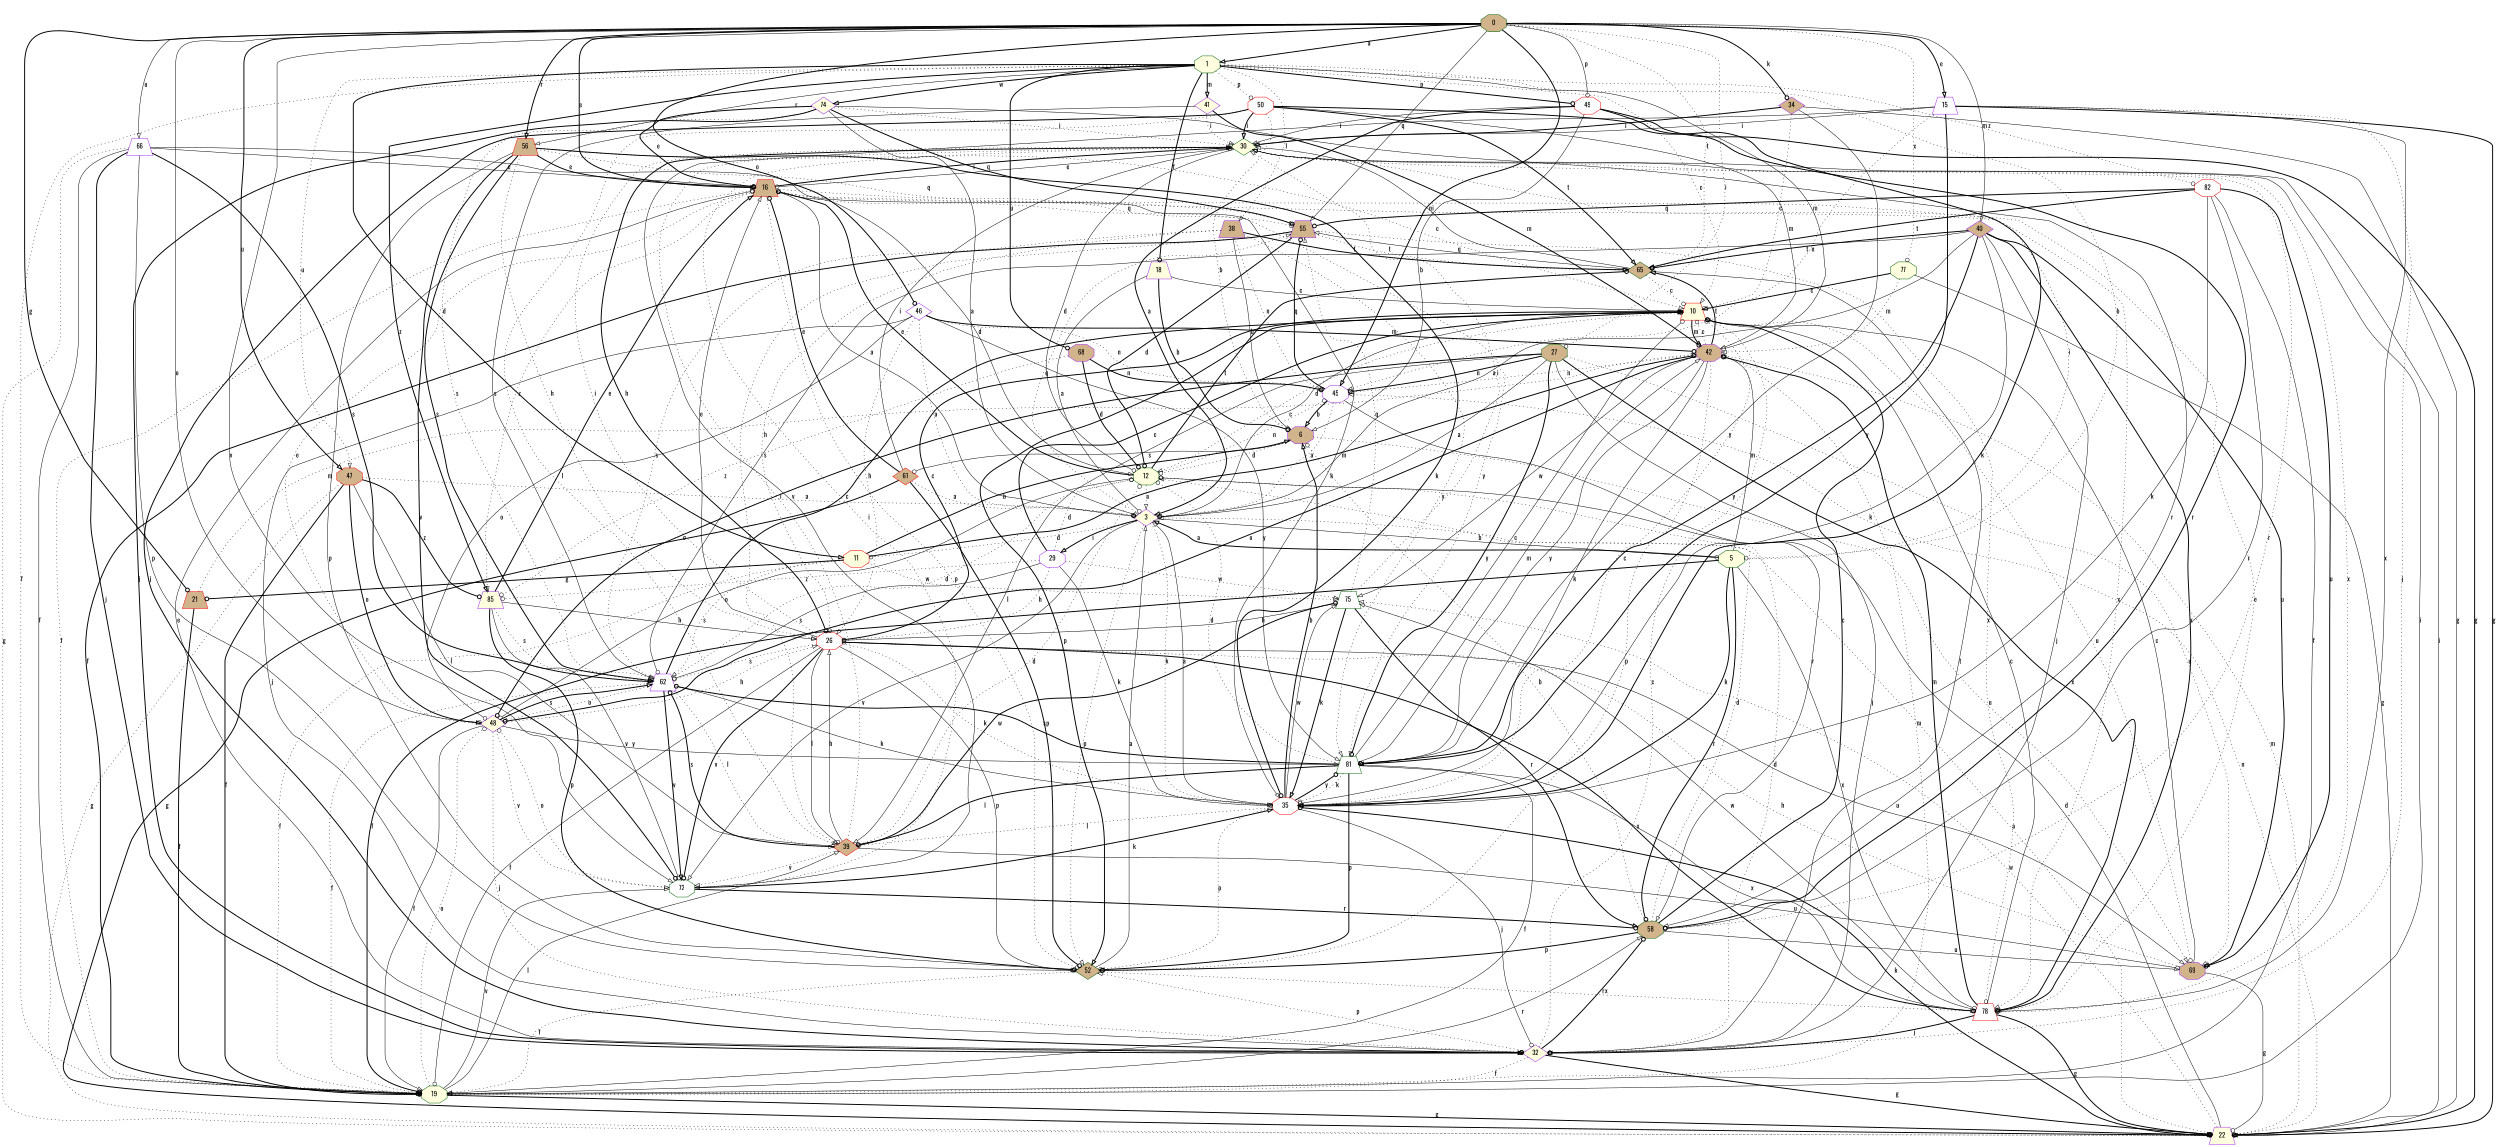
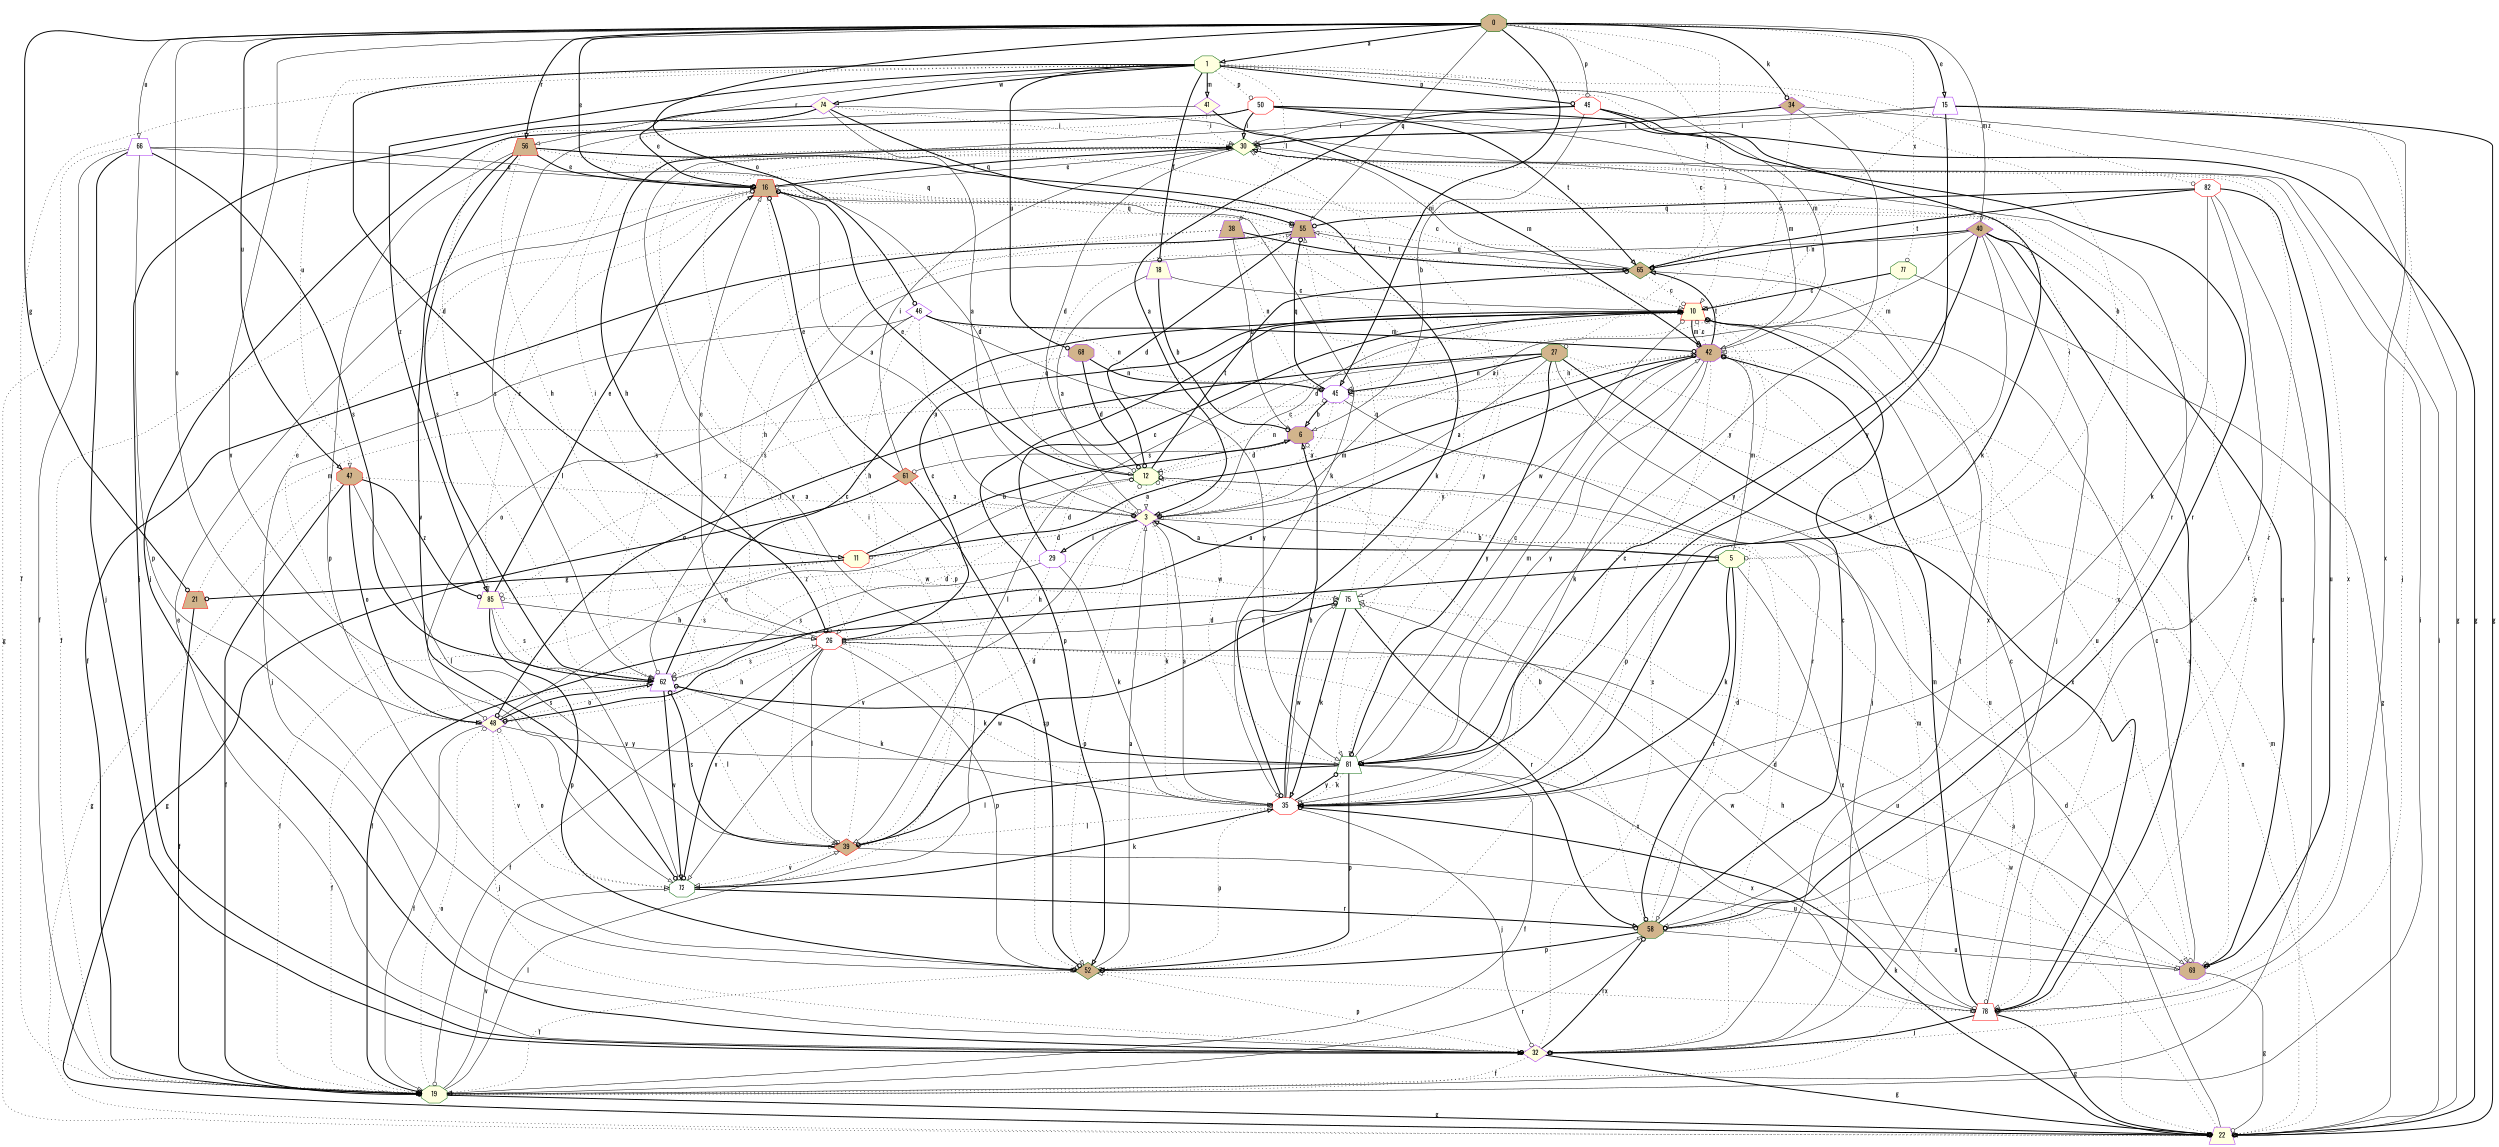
  strict digraph {
    fontname=Oswald
    node [color=purple fillcolor=tan fontname=Oswald shape=octagon style=filled]
    edge [arrowhead=odot fontname=Oswald style=dotted]
    0 [color=darkgreen]
    1 [color=darkgreen fillcolor=lightyellow]
    15 [fillcolor=white shape=trapezium]
    16 [color=red shape=trapezium]
    21 [color=red shape=trapezium]
    27 [color=darkgreen]
    34 [shape=diamond]
    40 [shape=diamond]
    45 [fillcolor=white]
    46 [fillcolor=white shape=diamond]
    48 [fillcolor=lightyellow shape=diamond]
    49 [color=red fillcolor=white]
    55 [shape=trapezium]
    56 [color=red shape=trapezium]
    65 [color=darkgreen shape=diamond]
    66 [fillcolor=white shape=trapezium]
    n17 [color=red label=47]
    72 [color=darkgreen fillcolor=white]
    77 [color=darkgreen fillcolor=lightyellow]
    5 [color=darkgreen fillcolor=lightyellow]
    10 [color=red fillcolor=lightyellow shape=trapezium]
    11 [color=red fillcolor=lightyellow]
    18 [fillcolor=lightyellow shape=trapezium]
    19 [color=darkgreen fillcolor=lightyellow]
    38 [shape=trapezium]
    41 [fillcolor=lightyellow shape=diamond]
    42
    50 [color=red fillcolor=white]
    68
    74 [fillcolor=lightyellow shape=diamond]
    82 [color=red fillcolor=white]
    85 [fillcolor=lightyellow shape=trapezium]
    30 [color=darkgreen fillcolor=lightyellow shape=diamond]
    78 [color=red fillcolor=white shape=trapezium]
    22 [fillcolor=lightyellow shape=trapezium]
    32 [fillcolor=lightyellow shape=diamond]
    81 [color=darkgreen fillcolor=white shape=trapezium]
    3 [fillcolor=lightyellow shape=diamond]
    52 [color=darkgreen shape=diamond]
    12 [color=darkgreen fillcolor=lightyellow]
    69
    39 [color=red shape=diamond]
    35 [color=red fillcolor=white]
    62 [fillcolor=white shape=trapezium]
    58 [color=darkgreen]
    6
    26 [color=red fillcolor=white]
    75 [color=darkgreen fillcolor=white shape=trapezium]
    29 [fillcolor=white]
    61 [color=red shape=diamond]
    0 -> 1 [arrowhead=onormal label=a style=bold]
    0 -> 15 [arrowhead=onormal label=e style=bold]
    0 -> 16 [arrowhead=onormal label=e style=bold]
    0 -> 21 [label=g style=bold]
    0 -> 27 [label=i]
    0 -> 34 [label=k style=bold]
    0 -> 40 [arrowhead=onormal label=m style=solid]
    0 -> 45 [arrowhead=onormal label=n style=bold]
    0 -> 46 [label=o style=bold]
    0 -> 48 [label=o style=solid]
    0 -> 49 [label=p style=solid]
    0 -> 55 [arrowhead=onormal label=q style=solid]
    0 -> 56 [arrowhead=onormal label=r style=bold]
    0 -> 65 [label=t]
    0 -> 66 [arrowhead=onormal label=u style=solid]
    0 -> n17 [arrowhead=onormal label=u style=bold]
    0 -> 72 [arrowhead=onormal label=v style=solid]
    0 -> 77 [label=x]
    1 -> 49 [label=p style=bold]
    1 -> 56 [arrowhead=onormal label=r style=solid]
    1 -> n17 [arrowhead=onormal label=u]
    1 -> 5 [label=b]
    1 -> 10 [arrowhead=onormal label=c]
    1 -> 11 [arrowhead=onormal label=d style=bold]
    1 -> 18 [label=f style=bold]
    1 -> 19 [label=f]
    1 -> 38 [arrowhead=onormal label=l]
    1 -> 41 [arrowhead=onormal label=m style=bold]
    1 -> 42 [label=m style=solid]
    1 -> 50 [label=p]
    1 -> 68 [label=u style=bold]
    1 -> 74 [arrowhead=onormal label=w style=bold]
    1 -> 82 [label=z]
    1 -> 85 [arrowhead=onormal label=z style=bold]
    15 -> 45 [arrowhead=onormal label=n]
    15 -> 72 [arrowhead=onormal label=v style=solid]
    15 -> 30 [label=i style=solid]
    15 -> 78 [label=x style=solid]
    15 -> 22 [arrowhead=onormal label=g style=bold]
    15 -> 32 [arrowhead=onormal label=j]
    15 -> 81 [arrowhead=onormal label=y style=bold]
    16 -> 55 [label=q]
    16 -> 19 [arrowhead=onormal label=f]
    16 -> 85 [arrowhead=onormal label=z]
    16 -> 30 [arrowhead=onormal label=i style=bold]
    16 -> 78 [arrowhead=onormal label=x]
    16 -> 81 [arrowhead=onormal label=y]
    16 -> 3 [label=a style=solid]
    16 -> 52 [label=p]
    16 -> 12 [arrowhead=onormal label=d style=solid]
    21 -> 19 [label=f style=bold]
    21 -> 42 [arrowhead=onormal label=m]
    27 -> 45 [label=n style=bold]
    27 -> 48 [label=o style=bold]
    27 -> 78 [label=x style=bold]
    27 -> 32 [label=j style=solid]
    27 -> 81 [label=y style=bold]
    27 -> 3 [label=a style=solid]
    27 -> 69 [arrowhead=onormal label=u]
    27 -> 39 [arrowhead=onormal label=l style=solid]
    34 -> 10 [label=c]
    34 -> 30 [arrowhead=onormal label=i style=bold]
    34 -> 22 [label=g style=solid]
    34 -> 81 [label=y style=solid]
    40 -> 65 [label=t style=bold]
    40 -> 78 [arrowhead=onormal label=x style=bold]
    40 -> 32 [label=j style=solid]
    40 -> 81 [label=y style=bold]
    40 -> 3 [label=a style=solid]
    40 -> 69 [arrowhead=onormal label=u style=bold]
    40 -> 35 [arrowhead=onormal label=k style=solid]
    40 -> 62 [label=s style=solid]
    45 -> 55 [label=q style=bold]
    45 -> 3 [arrowhead=onormal label=a]
    45 -> 58 [arrowhead=onormal label=r style=solid]
    45 -> 6 [arrowhead=onormal label=b style=bold]
    46 -> 45 [arrowhead=onormal label=n]
    46 -> 48 [label=o style=solid]
    46 -> 42 [label=m style=bold]
    46 -> 32 [label=j style=solid]
    46 -> 81 [arrowhead=onormal label=y style=solid]
    46 -> 3 [label=a]
    46 -> 26 [arrowhead=onormal label=h]
    48 -> 16 [label=e]
    48 -> 72 [arrowhead=onormal label=v]
    48 -> 19 [arrowhead=onormal label=f style=solid]
    48 -> 32 [label=j]
    48 -> 81 [arrowhead=onormal label=y style=solid]
    48 -> 62 [arrowhead=onormal label=s style=bold]
    48 -> 26 [arrowhead=onormal label=h]
    49 -> 30 [arrowhead=onormal label=i style=solid]
    49 -> 22 [label=g style=bold]
    49 -> 3 [arrowhead=onormal label=a style=bold]
    49 -> 35 [arrowhead=onormal label=k style=bold]
    49 -> 6 [arrowhead=onormal label=b style=solid]
    55 -> 65 [label=t]
    55 -> 19 [arrowhead=onormal label=f style=bold]
    55 -> 78 [label=x]
    55 -> 12 [label=d style=bold]
    55 -> 39 [arrowhead=onormal label=l]
    56 -> 16 [label=e style=bold]
    56 -> 55 [arrowhead=onormal label=q]
    56 -> 72 [label=v style=bold]
    56 -> 10 [arrowhead=onormal label=c]
    56 -> 52 [arrowhead=onormal label=p style=solid]
    56 -> 35 [label=k style=bold]
    56 -> 62 [arrowhead=onormal label=s style=bold]
    56 -> 26 [arrowhead=onormal label=h]
    65 -> 55 [arrowhead=onormal label=q style=solid]
    65 -> 10 [label=c]
    65 -> 30 [arrowhead=onormal label=i style=solid]
    66 -> 16 [label=e style=solid]
    66 -> 19 [label=f style=solid]
    66 -> 22 [arrowhead=onormal label=g]
    66 -> 32 [arrowhead=onormal label=j style=bold]
    66 -> 52 [arrowhead=onormal label=p style=solid]
    66 -> 35 [arrowhead=onormal label=k style=solid]
    66 -> 62 [arrowhead=onormal label=s style=bold]
    n17 -> 48 [arrowhead=onormal label=o style=bold]
    n17 -> 19 [label=f style=bold]
    n17 -> 85 [label=z style=bold]
    n17 -> 22 [arrowhead=onormal label=g]
    n17 -> 3 [arrowhead=onormal label=a]
    n17 -> 39 [label=l style=solid]
    72 -> 48 [label=o]
    72 -> 30 [arrowhead=onormal label=i]
    72 -> 35 [arrowhead=onormal label=k style=bold]
    72 -> 58 [label=r style=bold]
    77 -> 10 [arrowhead=onormal label=c style=bold]
    77 -> 42 [arrowhead=onormal label=m]
    77 -> 22 [label=g style=solid]
    5 -> 19 [label=f style=bold]
    5 -> 42 [label=m style=solid]
    5 -> 30 [arrowhead=onormal label=i]
    5 -> 78 [label=x style=solid]
    5 -> 3 [arrowhead=onormal label=a style=bold]
    5 -> 35 [arrowhead=onormal label=k style=bold]
    5 -> 58 [label=r style=bold]
    10 -> 42 [arrowhead=onormal label=m style=bold]
    10 -> 52 [arrowhead=onormal label=p style=bold]
    10 -> 12 [arrowhead=onormal label=d]
    10 -> 69 [label=u]
    11 -> 21 [label=g style=bold]
    11 -> 19 [arrowhead=onormal label=f]
    11 -> 42 [label=m style=bold]
    11 -> 62 [arrowhead=onormal label=s]
    11 -> 6 [arrowhead=onormal label=b style=bold]
    11 -> 75 [arrowhead=onormal label=w]
    18 -> 10 [arrowhead=onormal label=c style=solid]
    18 -> 3 [label=a style=solid]
    18 -> 6 [label=b style=bold]
    19 -> 48 [label=o]
    19 -> 72 [arrowhead=onormal label=v style=solid]
    19 -> 42 [arrowhead=onormal label=m]
    19 -> 30 [arrowhead=onormal label=i style=solid]
    19 -> 22 [label=g style=bold]
    19 -> 39 [arrowhead=onormal label=l style=solid]
    19 -> 58 [arrowhead=onormal label=r style=solid]
    38 -> 45 [label=n]
    38 -> 65 [arrowhead=onormal label=t style=bold]
    38 -> 81 [arrowhead=onormal label=y]
    38 -> 62 [arrowhead=onormal label=s]
    38 -> 6 [arrowhead=onormal label=b style=solid]
    38 -> 26 [label=h]
    41 -> 42 [label=m style=bold]
    41 -> 30 [arrowhead=onormal label=i]
    41 -> 62 [label=s style=solid]
    42 -> 45 [arrowhead=onormal label=n]
    42 -> 48 [label=o style=bold]
    42 -> 65 [arrowhead=onormal label=t style=bold]
    42 -> 10 [label=c]
    42 -> 81 [label=y style=solid]
    42 -> 52 [label=p]
    42 -> 35 [label=k style=solid]
    42 -> 75 [arrowhead=onormal label=w style=solid]
    50 -> 65 [arrowhead=onormal label=t style=bold]
    50 -> 42 [arrowhead=onormal label=m style=solid]
    50 -> 30 [arrowhead=onormal label=i style=bold]
    50 -> 32 [label=j style=bold]
    50 -> 39 [arrowhead=onormal label=l]
    50 -> 58 [label=r style=bold]
-   50 -> 6 [label=b]
    68 -> 45 [label=n style=bold]
    68 -> 85 [label=z]
    68 -> 12 [label=d style=bold]
    74 -> 16 [label=e style=bold]
    74 -> 55 [label=q style=bold]
    74 -> 30 [label=i]
    74 -> 32 [arrowhead=onormal label=j style=bold]
    74 -> 3 [label=a style=solid]
    74 -> 62 [arrowhead=onormal label=s]
    74 -> 58 [arrowhead=onormal label=r style=solid]
    82 -> 55 [label=q style=bold]
    82 -> 65 [arrowhead=onormal label=t style=bold]
    82 -> 19 [arrowhead=onormal label=f style=solid]
    82 -> 69 [label=u style=bold]
    82 -> 35 [label=k style=solid]
    82 -> 58 [label=r style=solid]
    85 -> 16 [arrowhead=onormal label=e style=bold]
    85 -> 72 [label=v style=solid]
    85 -> 52 [label=p style=bold]
    85 -> 62 [arrowhead=onormal label=s]
    85 -> 26 [arrowhead=onormal label=h style=solid]
    30 -> 16 [label=e style=solid]
    30 -> 78 [label=x]
    30 -> 12 [label=d style=solid]
    30 -> 58 [label=r]
    30 -> 26 [label=h style=bold]
    78 -> 16 [label=e]
    78 -> 10 [label=c style=solid]
    78 -> 42 [label=m style=bold]
    78 -> 22 [label=g style=bold]
    78 -> 32 [label=j style=bold]
    78 -> 75 [arrowhead=onormal label=w style=solid]
    22 -> 45 [arrowhead=onormal label=n]
    22 -> 42 [label=m]
    22 -> 30 [arrowhead=onormal label=i style=solid]
    22 -> 3 [arrowhead=onormal label=a]
    22 -> 12 [label=d style=solid]
    22 -> 35 [label=k style=bold]
    22 -> 75 [arrowhead=onormal label=w]
    32 -> 16 [label=e style=solid]
    32 -> 65 [label=t style=solid]
    32 -> 10 [label=c]
    32 -> 19 [arrowhead=onormal label=f]
    32 -> 22 [arrowhead=onormal label=g style=bold]
    32 -> 52 [arrowhead=onormal label=p]
    32 -> 12 [label=d]
    32 -> 58 [label=r style=bold]
    81 -> 10 [label=c style=solid]
    81 -> 19 [arrowhead=onormal label=f style=solid]
    81 -> 42 [arrowhead=onormal label=m style=solid]
    81 -> 78 [label=x style=solid]
    81 -> 52 [arrowhead=onormal label=p style=bold]
    81 -> 12 [label=d]
    81 -> 39 [label=l style=bold]
    81 -> 35 [label=k]
    81 -> 62 [label=s style=bold]
    3 -> 55 [arrowhead=onormal label=q]
    3 -> 72 [arrowhead=onormal label=v style=solid]
    3 -> 5 [label=b style=solid]
    3 -> 10 [label=c style=solid]
    3 -> 11 [label=d]
    3 -> 52 [arrowhead=onormal label=p]
    3 -> 35 [label=k]
    3 -> 29 [arrowhead=onormal label=i style=bold]
    52 -> 19 [arrowhead=onormal label=f]
    52 -> 78 [arrowhead=onormal label=x]
    52 -> 3 [arrowhead=onormal label=a style=solid]
    12 -> 16 [label=e style=bold]
    12 -> 45 [label=n]
    12 -> 48 [label=o style=solid]
    12 -> 65 [label=t style=bold]
    12 -> 3 [arrowhead=onormal label=a]
    69 -> 10 [arrowhead=onormal label=c style=solid]
    69 -> 22 [label=g style=solid]
    69 -> 26 [label=h]
    39 -> 72 [arrowhead=onormal label=v]
    39 -> 30 [arrowhead=onormal label=i]
    39 -> 12 [label=d]
    39 -> 69 [label=u style=solid]
    39 -> 62 [label=s style=bold]
-   39 -> 26 [arrowhead=onormal label=h style=solid]
    39 -> 75 [label=w style=bold]
    35 -> 10 [label=c]
    35 -> 32 [label=j style=solid]
    35 -> 81 [label=y style=bold]
    35 -> 3 [arrowhead=onormal label=a style=solid]
    35 -> 52 [label=p]
    35 -> 39 [label=l]
    35 -> 6 [arrowhead=onormal label=b style=bold]
    35 -> 75 [arrowhead=onormal label=w style=solid]
    62 -> 48 [arrowhead=onormal label=o]
    62 -> 72 [arrowhead=onormal label=v style=bold]
    62 -> 10 [arrowhead=onormal label=c style=bold]
    62 -> 19 [arrowhead=onormal label=f]
    62 -> 12 [label=d]
    62 -> 39 [arrowhead=onormal label=l]
    62 -> 35 [arrowhead=onormal label=k style=solid]
    58 -> 10 [label=c style=bold]
    58 -> 52 [label=p style=bold]
    58 -> 12 [arrowhead=onormal label=d]
    58 -> 69 [arrowhead=onormal label=u style=solid]
    58 -> 6 [label=b]
    6 -> 12 [label=d]
    6 -> 69 [arrowhead=onormal label=u]
    6 -> 61 [label=s style=solid]
    26 -> 16 [arrowhead=onormal label=e style=solid]
    26 -> 72 [label=v style=bold]
    26 -> 10 [arrowhead=onormal label=c style=bold]
    26 -> 19 [label=f style=solid]
    26 -> 30 [label=i]
-   26 -> 78 [label=x style=bold]
+   26 -> 78 [label=x]
    26 -> 52 [label=p style=solid]
    26 -> 69 [arrowhead=onormal label=u style=solid]
    26 -> 39 [label=l style=solid]
    26 -> 35 [arrowhead=onormal label=k]
    26 -> 62 [label=s]
    75 -> 55 [arrowhead=onormal label=q]
    75 -> 30 [arrowhead=onormal label=i]
    75 -> 35 [arrowhead=onormal label=k style=bold]
    75 -> 58 [arrowhead=onormal label=r style=bold]
    75 -> 26 [label=h style=solid]
    29 -> 10 [label=c style=bold]
    29 -> 85 [label=z]
    29 -> 12 [label=d]
    29 -> 35 [label=k style=solid]
    29 -> 62 [label=s style=solid]
    29 -> 26 [label=h]
    29 -> 75 [arrowhead=onormal label=w]
    61 -> 16 [label=e style=bold]
    61 -> 30 [arrowhead=onormal label=i style=solid]
    61 -> 22 [label=g style=bold]
    61 -> 3 [label=a]
    61 -> 52 [label=p style=bold]
  }
